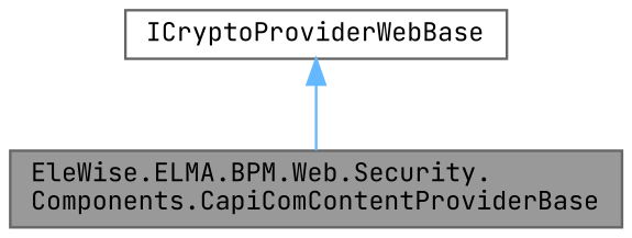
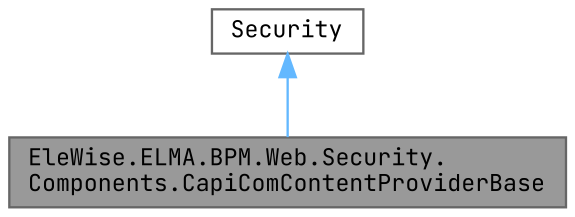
  digraph {
    fontname="JetBrains Mono"
    node [color=gray40 fontname="JetBrains Mono" fontsize=10 shape=box style=filled]
    n1 [fillcolor=grey60 fontcolor=black height=0.2 label="EleWise.ELMA.BPM.Web.Security.\lComponents.CapiComContentProviderBase" width=0.4]
-   n2 [fillcolor=white height=0.2 label=ICryptoProviderWebBase width=0.4]
+   n2 [fillcolor=white height=0.2 label=Security width=0.4]
    n2 -> n1 [color=steelblue1 dir=back fontname="JetBrains Mono" fontsize=10 labelfontname=Helvetica labelfontsize=10 style=solid]
  }
